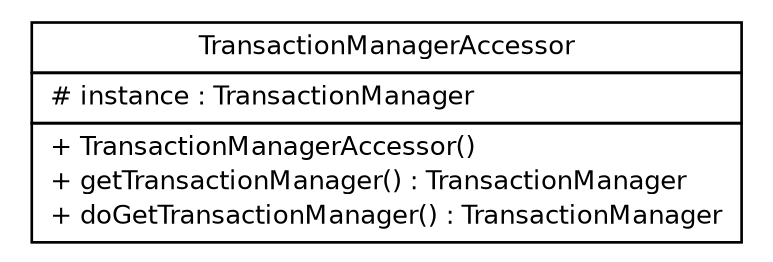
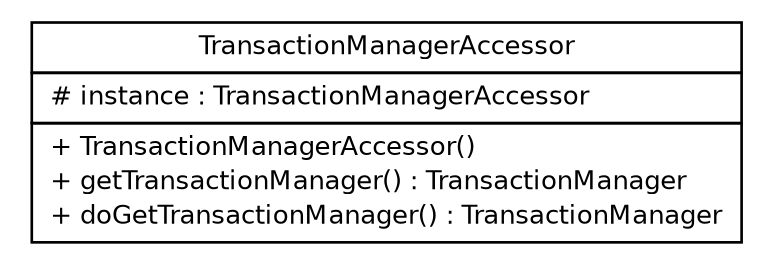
  digraph {
    nodesep=0.25
    ranksep=0.5
-   n1 [fontcolor=black fontname=Helvetica fontsize=10.0 label=<<table title="sorcer.service.txmgr.TransactionManagerAccessor" border="0" cellborder="1" cellspacing="0" cellpadding="2" port="p" href="./TransactionManagerAccessor.html"> 		<tr><td><table border="0" cellspacing="0" cellpadding="1"> <tr><td align="center" balign="center"> TransactionManagerAccessor </td></tr> 		</table></td></tr> 		<tr><td><table border="0" cellspacing="0" cellpadding="1"> <tr><td align="left" balign="left"> # instance : TransactionManager </td></tr> 		</table></td></tr> 		<tr><td><table border="0" cellspacing="0" cellpadding="1"> <tr><td align="left" balign="left"> + TransactionManagerAccessor() </td></tr> <tr><td align="left" balign="left"> + getTransactionManager() : TransactionManager </td></tr> <tr><td align="left" balign="left"> + doGetTransactionManager() : TransactionManager </td></tr> 		</table></td></tr> 		</table>> shape=plaintext]
+   n1 [fontcolor=black fontname=Helvetica fontsize=10.0 label=<<table title="sorcer.service.txmgr.TransactionManagerAccessor" border="0" cellborder="1" cellspacing="0" cellpadding="2" port="p" href="./TransactionManagerAccessor.html"> 		<tr><td><table border="0" cellspacing="0" cellpadding="1"> <tr><td align="center" balign="center"> TransactionManagerAccessor </td></tr> 		</table></td></tr> 		<tr><td><table border="0" cellspacing="0" cellpadding="1"> <tr><td align="left" balign="left"> # instance : TransactionManagerAccessor </td></tr> 		</table></td></tr> 		<tr><td><table border="0" cellspacing="0" cellpadding="1"> <tr><td align="left" balign="left"> + TransactionManagerAccessor() </td></tr> <tr><td align="left" balign="left"> + getTransactionManager() : TransactionManager </td></tr> <tr><td align="left" balign="left"> + doGetTransactionManager() : TransactionManager </td></tr> 		</table></td></tr> 		</table>> shape=plaintext]
  }
